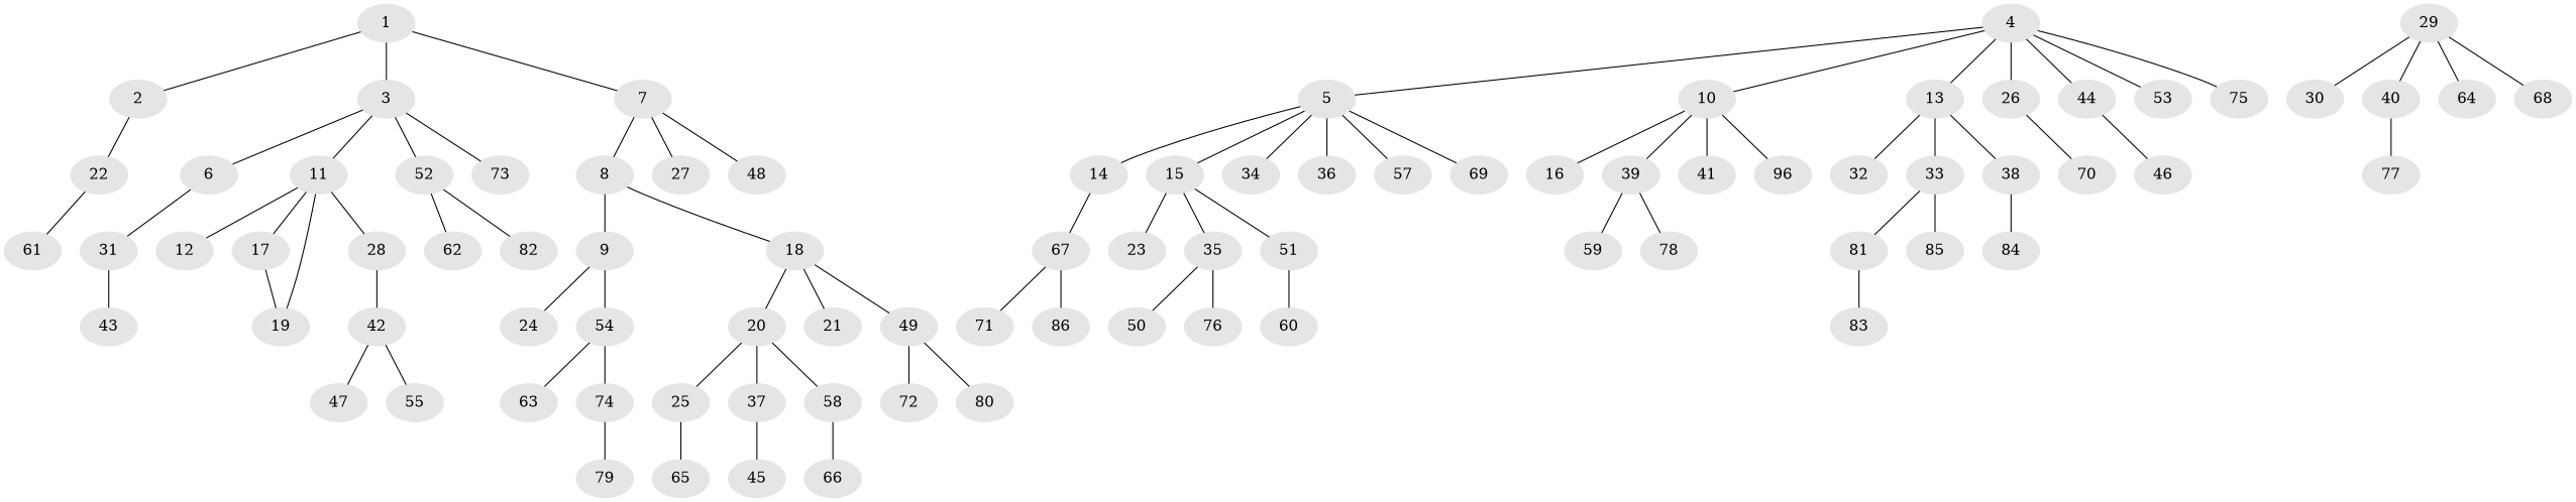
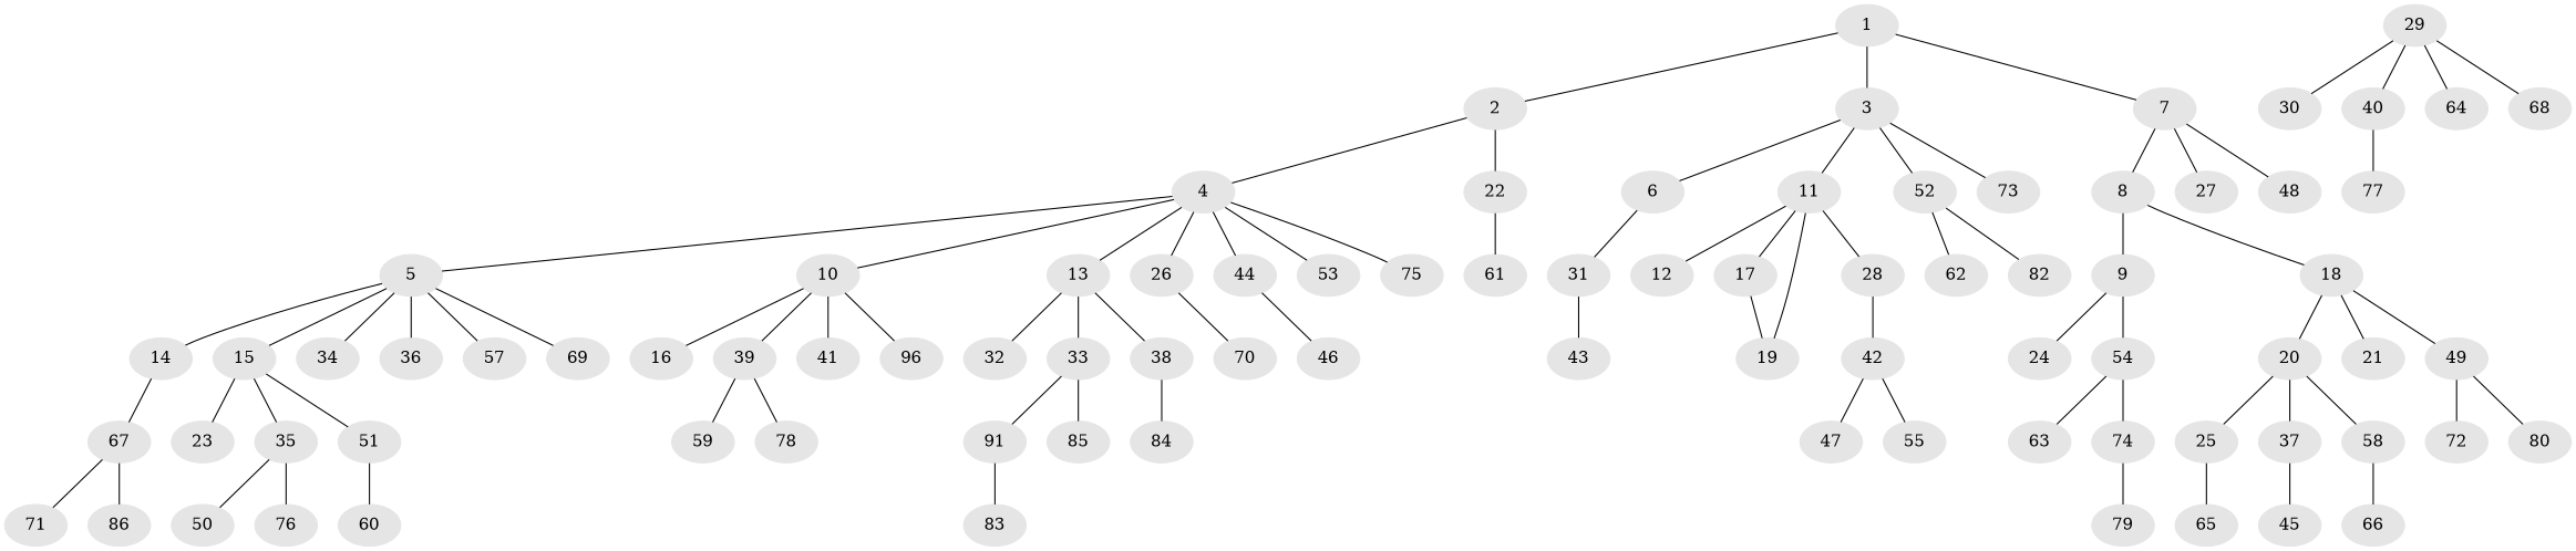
  graph {
    node [color=gray90 style=filled]
    1
    2
    3
    7
    4
    22
    6
    11
    52
    73
    8
    27
    48
    5
    10
    13
    26
    44
    53
    75
    61
    31
    12
    17
    19
    28
    62
    82
    14
    15
    34
    36
    57
    69
    16
    39
    41
    n38 [label=96]
    32
    33
    38
    70
    46
    67
    23
    35
    51
    43
    9
    18
    24
    54
    20
    21
    49
    63
    74
    59
    78
    42
-   81
+   81 [label=91]
    85
    84
    71
    86
    50
    76
    60
    29
    30
    40
    64
    68
    25
    37
    58
    72
    80
    65
    45
    66
    47
    55
    77
    83
    79
    1 -- 2
    1 -- 3
    1 -- 7
+   2 -- 4
    2 -- 22
    3 -- 6
    3 -- 11
    3 -- 52
    3 -- 73
    7 -- 8
    7 -- 27
    7 -- 48
    4 -- 5
    4 -- 10
    4 -- 13
    4 -- 26
    4 -- 44
    4 -- 53
    4 -- 75
    22 -- 61
    6 -- 31
    11 -- 12
    11 -- 17
    11 -- 19
    11 -- 28
    52 -- 62
    52 -- 82
    8 -- 9
    8 -- 18
    5 -- 14
    5 -- 15
    5 -- 34
    5 -- 36
    5 -- 57
    5 -- 69
    10 -- 16
    10 -- 39
    10 -- 41
    10 -- n38
    13 -- 32
    13 -- 33
    13 -- 38
    26 -- 70
    44 -- 46
    31 -- 43
    17 -- 19
    28 -- 42
    14 -- 67
    15 -- 23
    15 -- 35
    15 -- 51
    39 -- 59
    39 -- 78
    33 -- 81
    33 -- 85
    38 -- 84
    67 -- 71
    67 -- 86
    35 -- 50
    35 -- 76
    51 -- 60
    9 -- 24
    9 -- 54
    18 -- 20
    18 -- 21
    18 -- 49
    54 -- 63
    54 -- 74
    20 -- 25
    20 -- 37
    20 -- 58
    49 -- 72
    49 -- 80
    74 -- 79
    42 -- 47
    42 -- 55
    81 -- 83
    29 -- 30
    29 -- 40
    29 -- 64
    29 -- 68
    40 -- 77
    25 -- 65
    37 -- 45
    58 -- 66
  }
